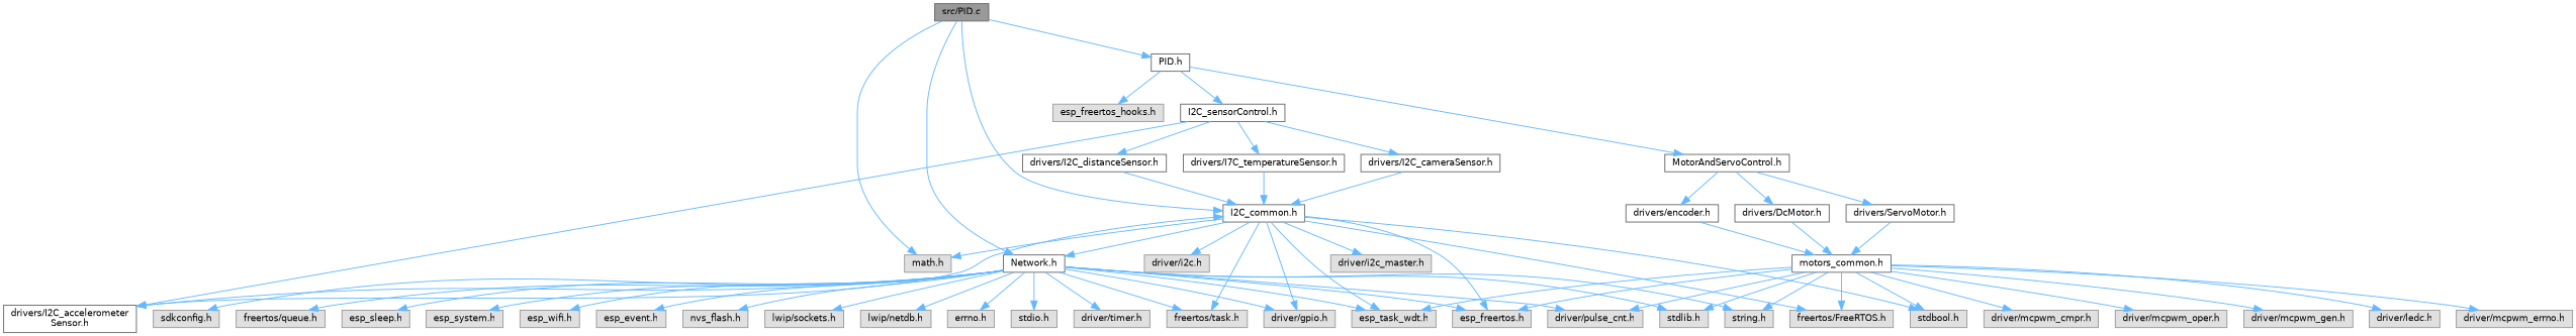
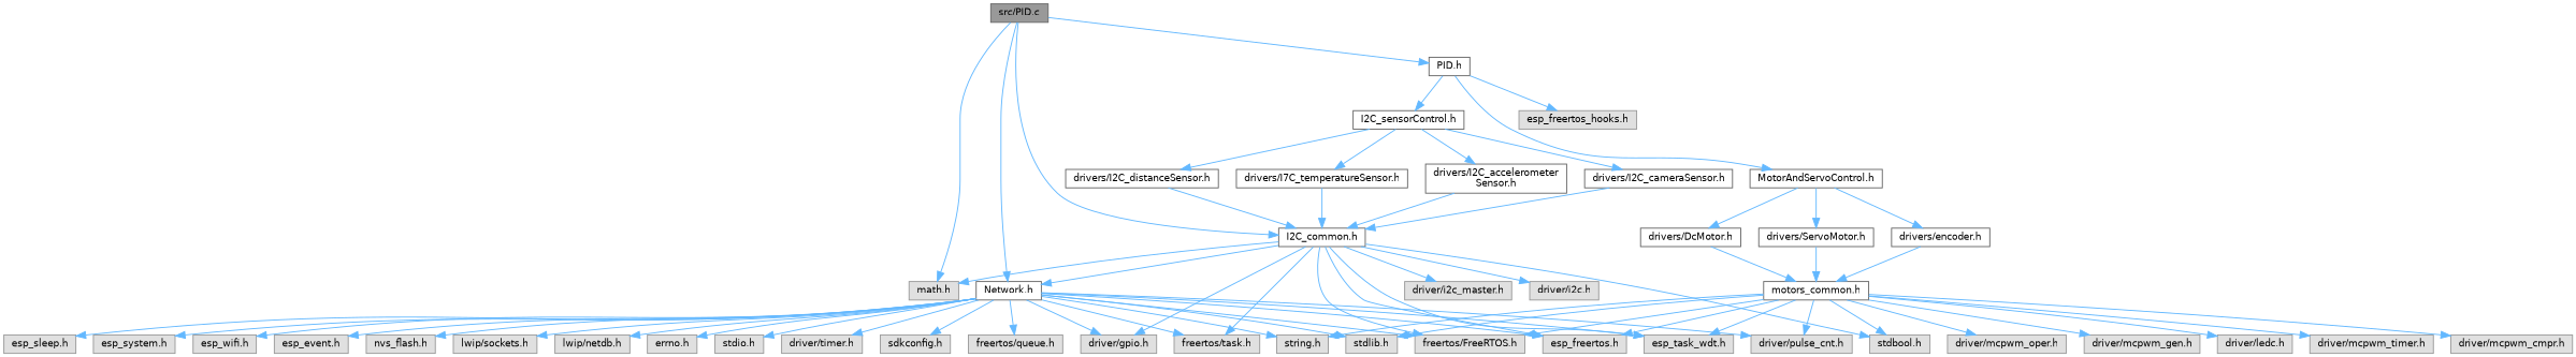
  digraph {
    node [color=grey60 fillcolor="#E0E0E0" fontname=Helvetica fontsize=10 shape=box style=filled]
    edge [color=steelblue1 fontname=Helvetica fontsize=10 labelfontname=Helvetica labelfontsize=10 style=solid]
    n1 [color=gray40 fillcolor=grey60 fontcolor=black height=0.2 label="src/PID.c" width=0.4]
    n2 [color=grey40 fillcolor=white height=0.2 label="I2C_common.h" width=0.4]
    n3 [height=0.2 label="math.h" width=0.4]
    n4 [color=grey40 fillcolor=white height=0.2 label="Network.h" width=0.4]
    n5 [color=grey40 fillcolor=white height=0.2 label="PID.h" width=0.4]
    n6 [height=0.2 label="driver/i2c_master.h" width=0.4]
    n7 [height=0.2 label="freertos/FreeRTOS.h" width=0.4]
    n8 [height=0.2 label="freertos/task.h" width=0.4]
    n9 [height=0.2 label="driver/gpio.h" width=0.4]
    n10 [height=0.2 label="esp_freertos.h" width=0.4]
    n11 [height=0.2 label="driver/i2c.h" width=0.4]
    n12 [height=0.2 label="esp_task_wdt.h" width=0.4]
    n13 [height=0.2 label="stdbool.h" width=0.4]
    n14 [height=0.2 label="stdio.h" width=0.4]
    n15 [height=0.2 label="stdlib.h" width=0.4]
    n16 [height=0.2 label="string.h" width=0.4]
    n17 [height=0.2 label="driver/timer.h" width=0.4]
    n18 [height=0.2 label="sdkconfig.h" width=0.4]
    n19 [height=0.2 label="freertos/queue.h" width=0.4]
    n20 [height=0.2 label="driver/pulse_cnt.h" width=0.4]
    n21 [height=0.2 label="esp_sleep.h" width=0.4]
    n22 [height=0.2 label="esp_system.h" width=0.4]
    n23 [height=0.2 label="esp_wifi.h" width=0.4]
    n24 [height=0.2 label="esp_event.h" width=0.4]
    n25 [height=0.2 label="nvs_flash.h" width=0.4]
    n26 [height=0.2 label="lwip/sockets.h" width=0.4]
    n27 [height=0.2 label="lwip/netdb.h" width=0.4]
    n28 [height=0.2 label="errno.h" width=0.4]
    n29 [height=0.2 label="esp_freertos_hooks.h" width=0.4]
    n30 [color=grey40 fillcolor=white height=0.2 label="MotorAndServoControl.h" width=0.4]
    n31 [color=grey40 fillcolor=white height=0.2 label="I2C_sensorControl.h" width=0.4]
    n32 [color=grey40 fillcolor=white height=0.2 label="drivers/DcMotor.h" width=0.4]
    n33 [color=grey40 fillcolor=white height=0.2 label="drivers/ServoMotor.h" width=0.4]
    n34 [color=grey40 fillcolor=white height=0.2 label="drivers/encoder.h" width=0.4]
    n35 [color=grey40 fillcolor=white height=0.2 label="drivers/I2C_accelerometer\lSensor.h" width=0.4]
    n36 [color=grey40 fillcolor=white height=0.2 label="drivers/I2C_cameraSensor.h" width=0.4]
    n37 [color=grey40 fillcolor=white height=0.2 label="drivers/I2C_distanceSensor.h" width=0.4]
    n38 [color=grey40 fillcolor=white height=0.2 label="drivers/I7C_temperatureSensor.h" width=0.4]
    n39 [color=grey40 fillcolor=white height=0.2 label="motors_common.h" width=0.4]
    n40 [height=0.2 label="driver/ledc.h" width=0.4]
-   n41 [height=0.2 label="driver/mcpwm_errno.h" width=0.4]
+   n41 [height=0.2 label="driver/mcpwm_timer.h" width=0.4]
    n42 [height=0.2 label="driver/mcpwm_cmpr.h" width=0.4]
    n43 [height=0.2 label="driver/mcpwm_oper.h" width=0.4]
    n44 [height=0.2 label="driver/mcpwm_gen.h" width=0.4]
    n1 -> n2
    n1 -> n3
    n1 -> n4
    n1 -> n5
    n2 -> n3
    n2 -> n4
    n2 -> n6
    n2 -> n7
    n2 -> n8
    n2 -> n9
    n2 -> n10
    n2 -> n11
    n2 -> n12
    n2 -> n13
-   n4 -> n35
+   n4 -> n7
    n4 -> n8
    n4 -> n9
    n4 -> n10
    n4 -> n12
    n4 -> n14
    n4 -> n15
    n4 -> n16
    n4 -> n17
    n4 -> n18
    n4 -> n19
    n4 -> n20
    n4 -> n21
    n4 -> n22
    n4 -> n23
    n4 -> n24
    n4 -> n25
    n4 -> n26
    n4 -> n27
    n4 -> n28
    n5 -> n29
    n5 -> n30
    n5 -> n31
    n30 -> n32
    n30 -> n33
    n30 -> n34
    n31 -> n35
    n31 -> n36
    n31 -> n37
    n31 -> n38
    n32 -> n39
    n33 -> n39
    n34 -> n39
    n35 -> n2
    n36 -> n2
    n37 -> n2
    n38 -> n2
    n39 -> n7
    n39 -> n10
    n39 -> n12
    n39 -> n13
    n39 -> n15
    n39 -> n16
    n39 -> n20
    n39 -> n40
    n39 -> n41
    n39 -> n42
    n39 -> n43
    n39 -> n44
  }
